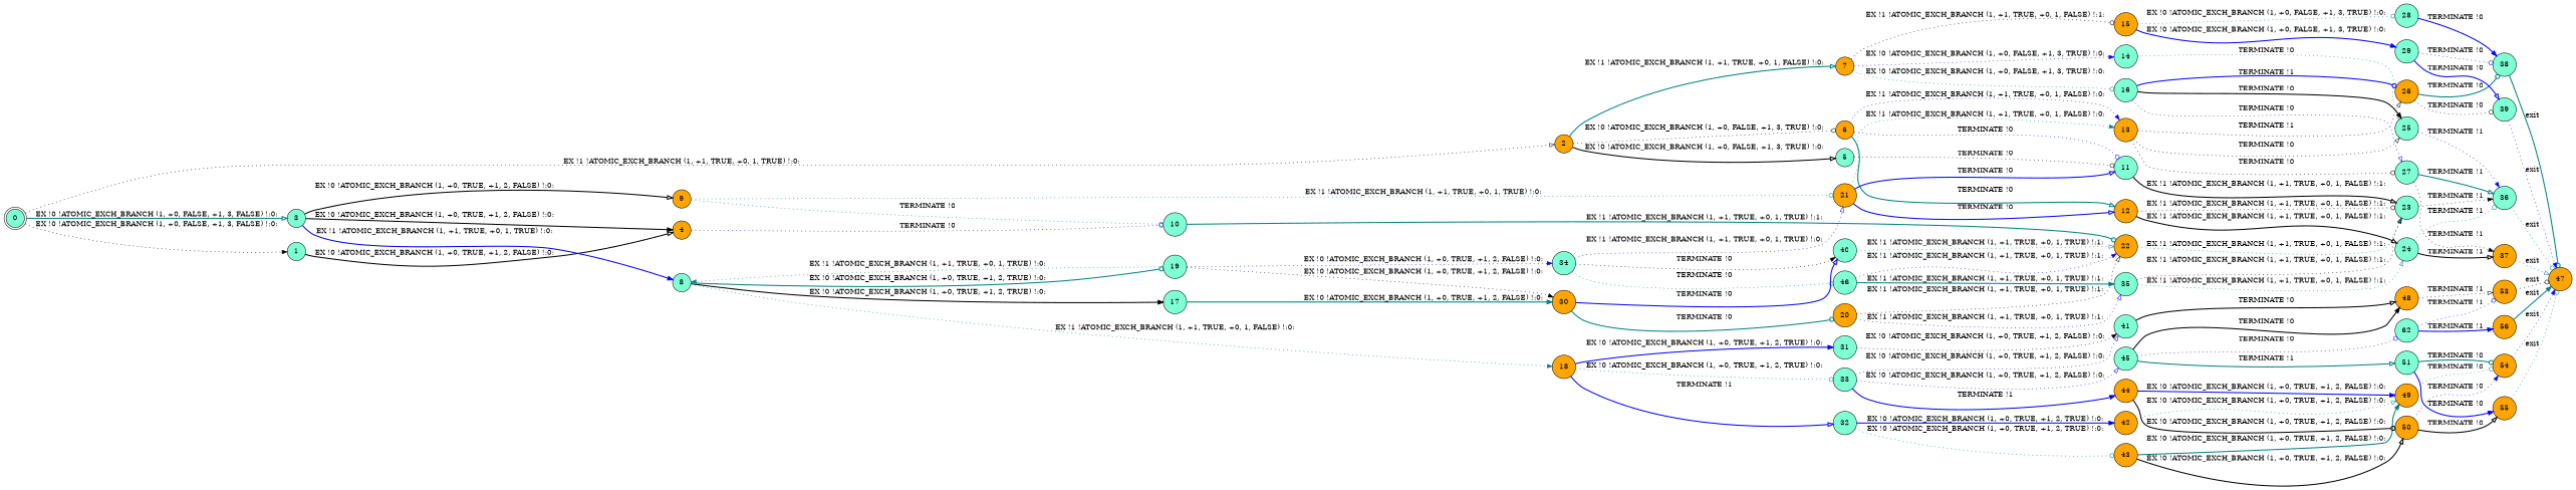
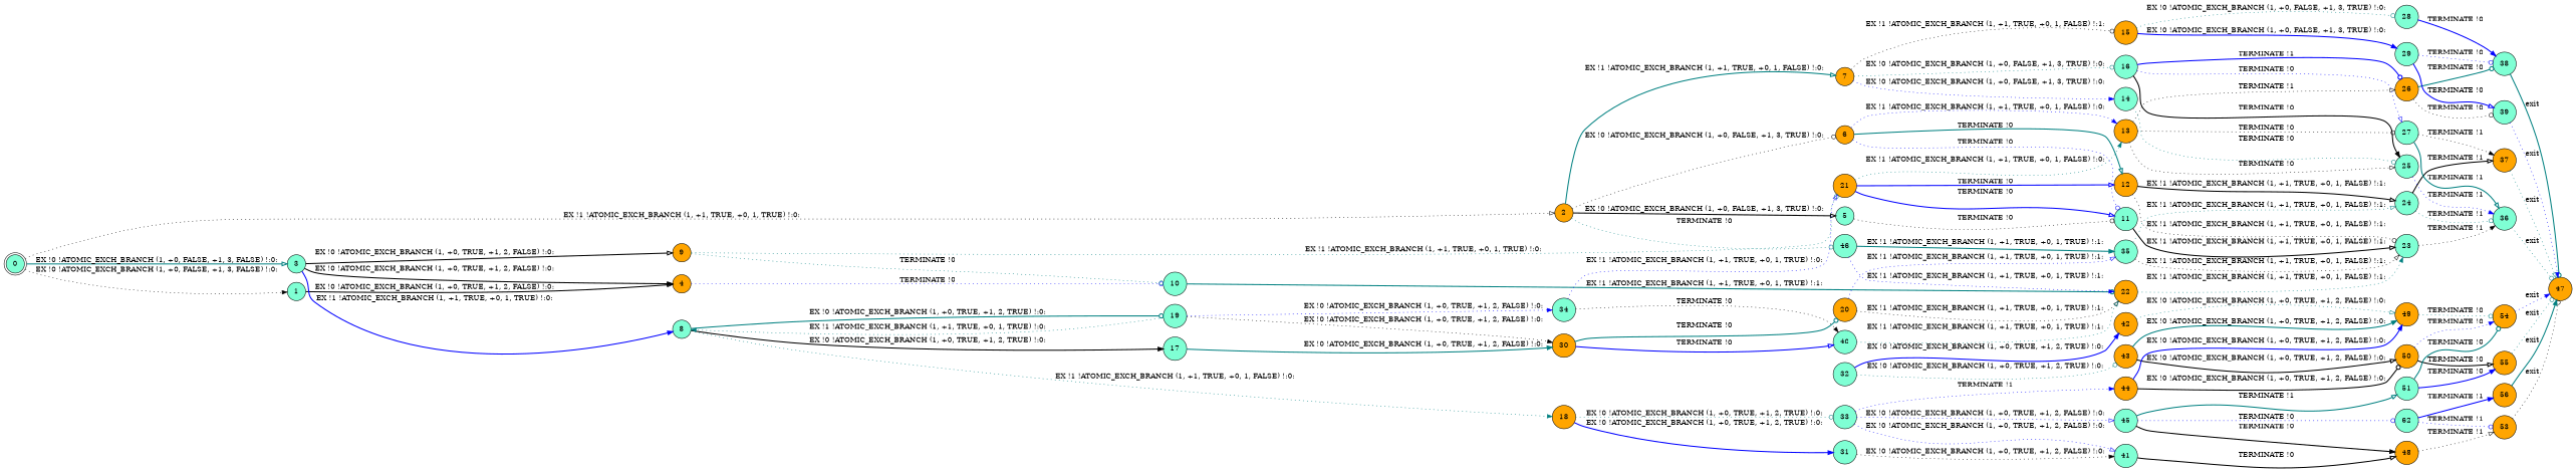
  digraph {
    rankdir=LR
    node [fillcolor=aquamarine shape=circle style=filled]
    edge [arrowhead=normal color=teal style=dotted]
    0 [peripheries=2]
    1
    2 [fillcolor=orange]
    3
    4 [fillcolor=orange]
    5
    6 [fillcolor=orange]
    7 [fillcolor=orange]
    8
    9 [fillcolor=orange]
    10
    11
    12 [fillcolor=orange]
    13 [fillcolor=orange]
    14
    15 [fillcolor=orange]
    16
    17
    18 [fillcolor=orange]
    19
    21 [fillcolor=orange]
    22 [fillcolor=orange]
    23
    24
    25
    26 [fillcolor=orange]
    27
    28
    29
    30 [fillcolor=orange]
    31
    32
    33
    34
    20 [fillcolor=orange]
    35
    36
    37 [fillcolor=orange]
    38
    39
    40
    41
    42 [fillcolor=orange]
    43 [fillcolor=orange]
    44 [fillcolor=orange]
    45
    46
    47 [fillcolor=orange]
    48 [fillcolor=orange]
    49 [fillcolor=orange]
    50 [fillcolor=orange]
    51
    n53 [label=62]
    53 [fillcolor=orange]
    54 [fillcolor=orange]
    55 [fillcolor=orange]
    56 [fillcolor=orange]
    0 -> 1 [color=black label="EX !0 !ATOMIC_EXCH_BRANCH (1, +0, FALSE, +1, 3, FALSE) !:0:"]
    0 -> 2 [arrowhead=onormal color=black label="EX !1 !ATOMIC_EXCH_BRANCH (1, +1, TRUE, +0, 1, TRUE) !:0:"]
    0 -> 3 [arrowhead=onormal label="EX !0 !ATOMIC_EXCH_BRANCH (1, +0, FALSE, +1, 3, FALSE) !:0:" style=bold]
    1 -> 4 [arrowhead=onormal color=black label="EX !0 !ATOMIC_EXCH_BRANCH (1, +0, TRUE, +1, 2, FALSE) !:0:" style=bold]
    2 -> 5 [arrowhead=onormal color=black label="EX !0 !ATOMIC_EXCH_BRANCH (1, +0, FALSE, +1, 3, TRUE) !:0:" style=bold]
    2 -> 6 [arrowhead=odot color=black label="EX !0 !ATOMIC_EXCH_BRANCH (1, +0, FALSE, +1, 3, TRUE) !:0:"]
    2 -> 7 [arrowhead=onormal label="EX !1 !ATOMIC_EXCH_BRANCH (1, +1, TRUE, +0, 1, FALSE) !:0:" style=bold]
    3 -> 4 [color=black label="EX !0 !ATOMIC_EXCH_BRANCH (1, +0, TRUE, +1, 2, FALSE) !:0:" style=bold]
    3 -> 8 [color=blue label="EX !1 !ATOMIC_EXCH_BRANCH (1, +1, TRUE, +0, 1, TRUE) !:0:" style=bold]
    3 -> 9 [arrowhead=onormal color=black label="EX !0 !ATOMIC_EXCH_BRANCH (1, +0, TRUE, +1, 2, FALSE) !:0:" style=bold]
    4 -> 10 [arrowhead=odot color=blue label="TERMINATE !0"]
    5 -> 11 [arrowhead=odot color=black label="TERMINATE !0"]
    6 -> 11 [arrowhead=odot color=blue label="TERMINATE !0"]
    6 -> 12 [arrowhead=onormal label="TERMINATE !0" style=bold]
    6 -> 13 [color=blue label="EX !1 !ATOMIC_EXCH_BRANCH (1, +1, TRUE, +0, 1, FALSE) !:0:"]
    7 -> 14 [color=blue label="EX !0 !ATOMIC_EXCH_BRANCH (1, +0, FALSE, +1, 3, TRUE) !:0:"]
    7 -> 15 [arrowhead=odot color=black label="EX !1 !ATOMIC_EXCH_BRANCH (1, +1, TRUE, +0, 1, FALSE) !:1:"]
    7 -> 16 [arrowhead=odot label="EX !0 !ATOMIC_EXCH_BRANCH (1, +0, FALSE, +1, 3, TRUE) !:0:"]
    8 -> 17 [color=black label="EX !0 !ATOMIC_EXCH_BRANCH (1, +0, TRUE, +1, 2, TRUE) !:0:" style=bold]
    8 -> 18 [label="EX !1 !ATOMIC_EXCH_BRANCH (1, +1, TRUE, +0, 1, FALSE) !:0:"]
    8 -> 19 [arrowhead=odot label="EX !0 !ATOMIC_EXCH_BRANCH (1, +0, TRUE, +1, 2, TRUE) !:0:" style=bold]
    9 -> 10 [arrowhead=odot label="TERMINATE !0"]
    9 -> 21 [arrowhead=odot label="EX !1 !ATOMIC_EXCH_BRANCH (1, +1, TRUE, +0, 1, TRUE) !:0:"]
    10 -> 22 [arrowhead=odot label="EX !1 !ATOMIC_EXCH_BRANCH (1, +1, TRUE, +0, 1, TRUE) !:1:" style=bold]
    11 -> 23 [arrowhead=onormal color=black label="EX !1 !ATOMIC_EXCH_BRANCH (1, +1, TRUE, +0, 1, FALSE) !:1:" style=bold]
    12 -> 23 [arrowhead=odot color=black label="EX !1 !ATOMIC_EXCH_BRANCH (1, +1, TRUE, +0, 1, FALSE) !:1:"]
    12 -> 24 [arrowhead=onormal color=black label="EX !1 !ATOMIC_EXCH_BRANCH (1, +1, TRUE, +0, 1, FALSE) !:1:" style=bold]
    13 -> 25 [arrowhead=onormal color=black label="TERMINATE !0"]
    13 -> 26 [arrowhead=onormal color=black label="TERMINATE !1"]
    13 -> 27 [arrowhead=odot color=black label="TERMINATE !0"]
    14 -> 25 [arrowhead=odot label="TERMINATE !0"]
    15 -> 28 [arrowhead=odot label="EX !0 !ATOMIC_EXCH_BRANCH (1, +0, FALSE, +1, 3, TRUE) !:0:"]
    15 -> 29 [color=blue label="EX !0 !ATOMIC_EXCH_BRANCH (1, +0, FALSE, +1, 3, TRUE) !:0:" style=bold]
    16 -> 25 [color=black label="TERMINATE !0" style=bold]
    16 -> 26 [arrowhead=odot color=blue label="TERMINATE !1" style=bold]
    16 -> 27 [arrowhead=onormal color=blue label="TERMINATE !0"]
    17 -> 30 [label="EX !0 !ATOMIC_EXCH_BRANCH (1, +0, TRUE, +1, 2, FALSE) !:0:" style=bold]
    18 -> 31 [color=blue label="EX !0 !ATOMIC_EXCH_BRANCH (1, +0, TRUE, +1, 2, TRUE) !:0:" style=bold]
-   18 -> 32 [arrowhead=onormal color=blue label="TERMINATE !1" style=bold]
    18 -> 33 [arrowhead=odot label="EX !0 !ATOMIC_EXCH_BRANCH (1, +0, TRUE, +1, 2, TRUE) !:0:"]
    19 -> 8 [label="EX !1 !ATOMIC_EXCH_BRANCH (1, +1, TRUE, +0, 1, TRUE) !:0:"]
    19 -> 30 [color=black label="EX !0 !ATOMIC_EXCH_BRANCH (1, +0, TRUE, +1, 2, FALSE) !:0:"]
    19 -> 34 [color=blue label="EX !0 !ATOMIC_EXCH_BRANCH (1, +0, TRUE, +1, 2, FALSE) !:0:"]
    21 -> 11 [arrowhead=onormal color=blue label="TERMINATE !0" style=bold]
    21 -> 12 [arrowhead=onormal color=blue label="TERMINATE !0" style=bold]
    21 -> 13 [label="EX !1 !ATOMIC_EXCH_BRANCH (1, +1, TRUE, +0, 1, FALSE) !:0:"]
    22 -> 23 [label="EX !1 !ATOMIC_EXCH_BRANCH (1, +1, TRUE, +0, 1, FALSE) !:1:"]
    23 -> 36 [color=black label="TERMINATE !1"]
    24 -> 36 [arrowhead=odot label="TERMINATE !1"]
    24 -> 37 [arrowhead=onormal color=black label="TERMINATE !1" style=bold]
    25 -> 36 [color=blue label="TERMINATE !1"]
    26 -> 38 [arrowhead=odot label="TERMINATE !0" style=bold]
    26 -> 39 [arrowhead=odot color=black label="TERMINATE !0"]
    27 -> 36 [arrowhead=onormal label="TERMINATE !1" style=bold]
    27 -> 37 [color=black label="TERMINATE !1"]
    28 -> 38 [color=blue label="TERMINATE !0" style=bold]
    29 -> 38 [arrowhead=odot color=blue label="TERMINATE !0"]
    29 -> 39 [arrowhead=onormal color=blue label="TERMINATE !0" style=bold]
    30 -> 20 [arrowhead=odot label="TERMINATE !0" style=bold]
    30 -> 40 [arrowhead=onormal color=blue label="TERMINATE !0" style=bold]
    31 -> 41 [color=black label="EX !0 !ATOMIC_EXCH_BRANCH (1, +0, TRUE, +1, 2, FALSE) !:0:"]
    32 -> 42 [color=blue label="EX !0 !ATOMIC_EXCH_BRANCH (1, +0, TRUE, +1, 2, TRUE) !:0:" style=bold]
    32 -> 43 [arrowhead=odot label="EX !0 !ATOMIC_EXCH_BRANCH (1, +0, TRUE, +1, 2, TRUE) !:0:"]
    33 -> 41 [arrowhead=onormal color=blue label="EX !0 !ATOMIC_EXCH_BRANCH (1, +0, TRUE, +1, 2, FALSE) !:0:"]
-   33 -> 44 [color=blue label="TERMINATE !1" style=bold]
+   33 -> 44 [color=blue label="TERMINATE !1"]
    33 -> 45 [arrowhead=onormal color=blue label="EX !0 !ATOMIC_EXCH_BRANCH (1, +0, TRUE, +1, 2, FALSE) !:0:"]
    34 -> 21 [arrowhead=onormal color=blue label="EX !1 !ATOMIC_EXCH_BRANCH (1, +1, TRUE, +0, 1, TRUE) !:0:"]
    34 -> 40 [color=black label="TERMINATE !0"]
-   34 -> 46 [arrowhead=odot label="TERMINATE !0"]
+   2 -> 46 [arrowhead=odot label="TERMINATE !0"]
    20 -> 22 [arrowhead=onormal color=black label="EX !1 !ATOMIC_EXCH_BRANCH (1, +1, TRUE, +0, 1, TRUE) !:1:"]
    20 -> 35 [arrowhead=onormal color=blue label="EX !1 !ATOMIC_EXCH_BRANCH (1, +1, TRUE, +0, 1, TRUE) !:1:"]
    35 -> 23 [arrowhead=onormal color=black label="EX !1 !ATOMIC_EXCH_BRANCH (1, +1, TRUE, +0, 1, FALSE) !:1:"]
    35 -> 24 [arrowhead=onormal label="EX !1 !ATOMIC_EXCH_BRANCH (1, +1, TRUE, +0, 1, FALSE) !:1:"]
    36 -> 47 [arrowhead=odot label=exit]
    37 -> 47 [arrowhead=onormal label=exit]
    38 -> 47 [arrowhead=odot label=exit style=bold]
    39 -> 47 [color=blue label=exit]
    40 -> 22 [arrowhead=onormal label="EX !1 !ATOMIC_EXCH_BRANCH (1, +1, TRUE, +0, 1, TRUE) !:1:"]
    41 -> 48 [arrowhead=onormal color=black label="TERMINATE !0" style=bold]
    42 -> 49 [arrowhead=onormal label="EX !0 !ATOMIC_EXCH_BRANCH (1, +0, TRUE, +1, 2, FALSE) !:0:"]
    43 -> 49 [label="EX !0 !ATOMIC_EXCH_BRANCH (1, +0, TRUE, +1, 2, FALSE) !:0:" style=bold]
    43 -> 50 [arrowhead=onormal color=black label="EX !0 !ATOMIC_EXCH_BRANCH (1, +0, TRUE, +1, 2, FALSE) !:0:" style=bold]
    44 -> 49 [color=blue label="EX !0 !ATOMIC_EXCH_BRANCH (1, +0, TRUE, +1, 2, FALSE) !:0:" style=bold]
    44 -> 50 [arrowhead=odot color=black label="EX !0 !ATOMIC_EXCH_BRANCH (1, +0, TRUE, +1, 2, FALSE) !:0:" style=bold]
    45 -> 48 [color=black label="TERMINATE !0" style=bold]
    45 -> 51 [arrowhead=onormal label="TERMINATE !1" style=bold]
    45 -> n53 [arrowhead=odot color=blue label="TERMINATE !0"]
    46 -> 22 [color=blue label="EX !1 !ATOMIC_EXCH_BRANCH (1, +1, TRUE, +0, 1, TRUE) !:1:"]
    46 -> 35 [label="EX !1 !ATOMIC_EXCH_BRANCH (1, +1, TRUE, +0, 1, TRUE) !:1:" style=bold]
    48 -> 53 [arrowhead=onormal color=black label="TERMINATE !1"]
    49 -> 54 [arrowhead=odot label="TERMINATE !0"]
    50 -> 54 [color=blue label="TERMINATE !0"]
    50 -> 55 [arrowhead=onormal color=black label="TERMINATE !0" style=bold]
    51 -> 54 [arrowhead=odot label="TERMINATE !0" style=bold]
    51 -> 55 [color=blue label="TERMINATE !0" style=bold]
    n53 -> 53 [arrowhead=odot color=blue label="TERMINATE !1"]
    n53 -> 56 [color=blue label="TERMINATE !1" style=bold]
    53 -> 47 [arrowhead=odot color=black label=exit]
    54 -> 47 [color=blue label=exit]
    55 -> 47 [arrowhead=odot label=exit]
    56 -> 47 [label=exit style=bold]
  }
